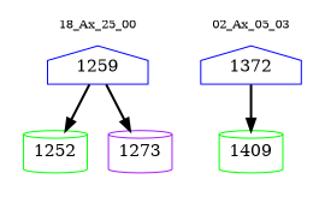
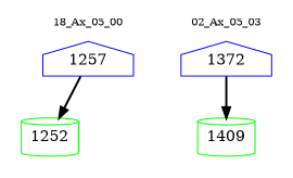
  digraph {
    node [color=blue shape=cylinder]
    edge [color=black style=bold]
-   n1 [label=1259 shape=house]
+   n1 [label=1257 shape=house]
    n2 [color=green label=1252]
-   n3 [color=purple label=1273]
    n4 [label=1372 shape=house]
    n5 [color=green label=1409]
    subgraph cluster_1 {
      color=white
      fontsize=10
-     label="18_Ax_25_00"
+     label="18_Ax_05_00"
      n1
      n2
-     n3
    }
    subgraph cluster_2 {
      color=white
      fontsize=10
      label="02_Ax_05_03"
      n4
      n5
    }
    n1 -> n2
-   n1 -> n3
    n4 -> n5
  }
